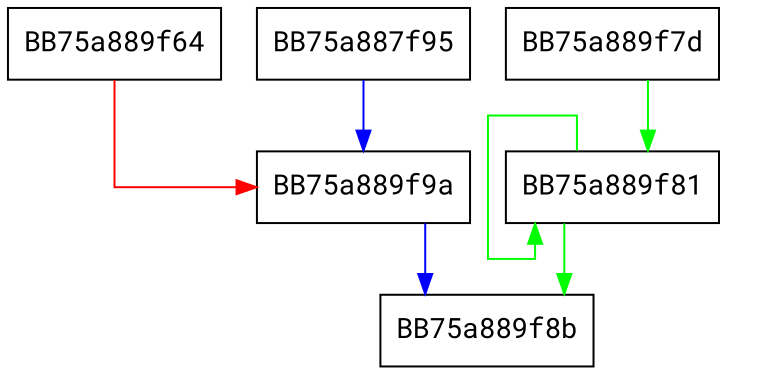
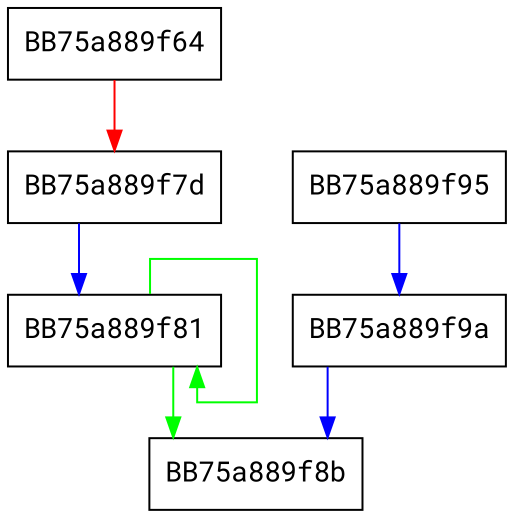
  digraph {
    fontname="Roboto Mono"
    splines=ortho
    node [fontname="Roboto Mono" shape=box]
    edge [color=blue fontname="Roboto Mono"]
    BB75a889f64
    BB75a889f7d
-   BB75a889f95 [label=BB75a887f95]
+   BB75a889f95
    BB75a889f9a
    BB75a889f81
    BB75a889f8b
-   BB75a889f64 -> BB75a889f9a [color=red]
-   BB75a889f7d -> BB75a889f81 [color=green]
+   BB75a889f64 -> BB75a889f7d [color=red]
+   BB75a889f7d -> BB75a889f81
    BB75a889f95 -> BB75a889f9a
    BB75a889f9a -> BB75a889f8b
    BB75a889f81 -> BB75a889f81 [color=green]
    BB75a889f81 -> BB75a889f8b [color=green]
  }
